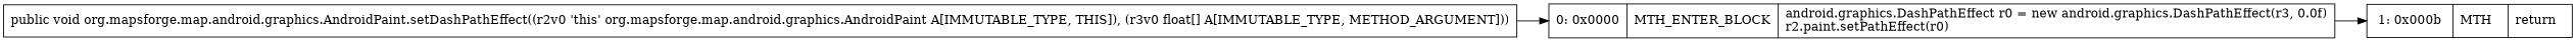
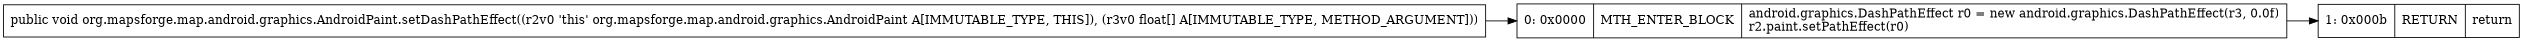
  digraph {
    rankdir=LR
    node [shape=record]
    n1 [label="{0\:\ 0x0000|MTH_ENTER_BLOCK\l|android.graphics.DashPathEffect r0 = new android.graphics.DashPathEffect(r3, 0.0f)\lr2.paint.setPathEffect(r0)\l}"]
-   n2 [label="{1\:\ 0x000b|MTH\l|return\l}"]
+   n2 [label="{1\:\ 0x000b|RETURN\l|return\l}"]
    n3 [label="{public void org.mapsforge.map.android.graphics.AndroidPaint.setDashPathEffect((r2v0 'this' org.mapsforge.map.android.graphics.AndroidPaint A[IMMUTABLE_TYPE, THIS]), (r3v0 float[] A[IMMUTABLE_TYPE, METHOD_ARGUMENT])) }"]
    n1 -> n2
    n3 -> n1
  }
